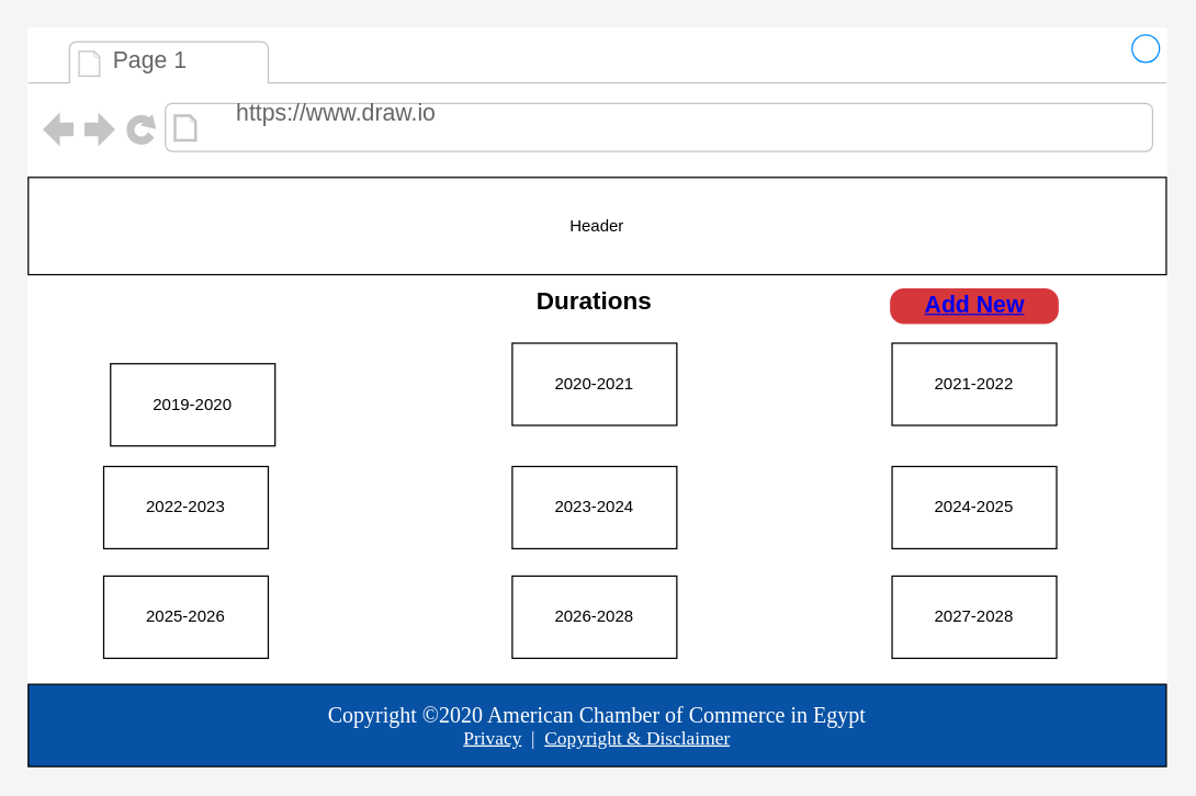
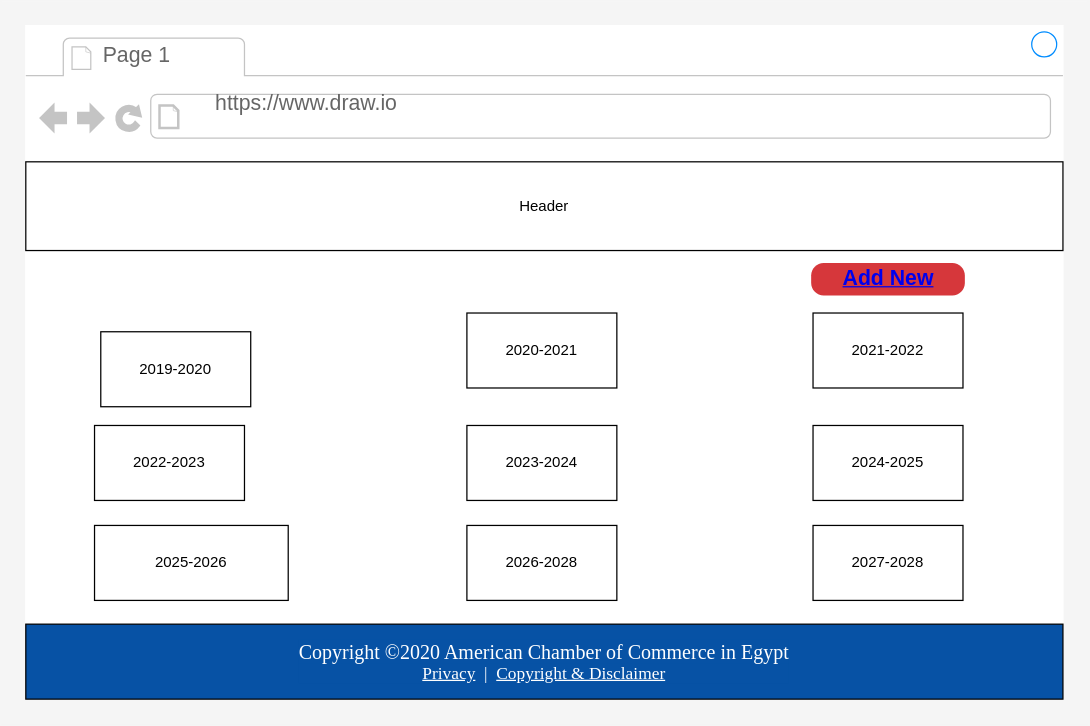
  <mxCell id="0" />
  <mxCell id="1" parent="0" />
  <mxCell id="2" value="" style="strokeWidth=1;shadow=0;dashed=0;align=center;html=1;shape=mxgraph.mockup.containers.browserWindow;rSize=0;strokeColor2=#008cff;strokeColor3=#c4c4c4;mainText=,;recursiveResize=0;strokeColor=#FFFFFF;" vertex="1" parent="1"><mxGeometry x="20" y="20" width="830" height="539" as="geometry" /></mxCell>
  <mxCell id="3" value="Page 1" style="strokeWidth=1;shadow=0;dashed=0;align=center;html=1;shape=mxgraph.mockup.containers.anchor;fontSize=17;fontColor=#666666;align=left;" vertex="1" parent="2"><mxGeometry x="60" y="12" width="110" height="26" as="geometry" /></mxCell>
  <mxCell id="4" value="https://www.draw.io" style="strokeWidth=1;shadow=0;dashed=0;align=center;html=1;shape=mxgraph.mockup.containers.anchor;rSize=0;fontSize=17;fontColor=#666666;align=left;" vertex="1" parent="2"><mxGeometry x="150" y="50" width="250" height="26" as="geometry" /></mxCell>
  <mxCell id="5" value="Header" style="rounded=0;whiteSpace=wrap;html=1;" vertex="1" parent="2"><mxGeometry y="109" width="830" height="71" as="geometry" /></mxCell>
  <mxCell id="6" value="&lt;div style=&quot;box-sizing: border-box ; color: rgb(255 , 255 , 255) ; font-family: &amp;#34;source sans pro&amp;#34; ; font-size: 16px ; background-color: rgb(7 , 82 , 165)&quot;&gt;Copyright ©2020 American Chamber of Commerce in Egypt&lt;/div&gt;&lt;div class=&quot;small&quot; style=&quot;box-sizing: border-box ; font-size: 13.92px ; color: rgb(255 , 255 , 255) ; font-family: &amp;#34;source sans pro&amp;#34; ; background-color: rgb(7 , 82 , 165)&quot;&gt;&lt;a href=&quot;https://www.amcham.org.eg/privacy&quot; style=&quot;box-sizing: border-box ; background-color: transparent ; color: rgb(255 , 255 , 255)&quot;&gt;Privacy&lt;/a&gt;&amp;nbsp;&amp;nbsp;|&amp;nbsp;&amp;nbsp;&lt;a href=&quot;https://www.amcham.org.eg/copyright-disclaimer&quot; style=&quot;box-sizing: border-box ; background-color: transparent ; color: rgb(255 , 255 , 255)&quot;&gt;Copyright &amp;amp; Disclaimer&lt;/a&gt;&lt;/div&gt;" style="rounded=0;whiteSpace=wrap;html=1;fillColor=#0752a5;" vertex="1" parent="2"><mxGeometry y="479" width="830" height="60" as="geometry" /></mxCell>
- <mxCell id="7" value="&lt;b&gt;&lt;font style=&quot;font-size: 18px&quot;&gt;Durations&lt;/font&gt;&lt;/b&gt;" style="text;html=1;strokeColor=none;fillColor=none;align=center;verticalAlign=middle;whiteSpace=wrap;rounded=0;" vertex="1" parent="2"><mxGeometry x="363" y="190" width="100" height="20" as="geometry" /></mxCell>
  <mxCell id="8" value="2019-2020" style="rounded=0;whiteSpace=wrap;html=1;" vertex="1" parent="2"><mxGeometry x="60" y="245" width="120" height="60" as="geometry" /></mxCell>
  <mxCell id="9" value="2020-2021" style="rounded=0;whiteSpace=wrap;html=1;" vertex="1" parent="2"><mxGeometry x="353" y="230" width="120" height="60" as="geometry" /></mxCell>
  <mxCell id="10" value="2021-2022" style="rounded=0;whiteSpace=wrap;html=1;" vertex="1" parent="2"><mxGeometry x="630" y="230" width="120" height="60" as="geometry" /></mxCell>
  <mxCell id="11" value="2023-2024" style="rounded=0;whiteSpace=wrap;html=1;" vertex="1" parent="2"><mxGeometry x="353" y="320" width="120" height="60" as="geometry" /></mxCell>
  <mxCell id="12" value="2024-2025" style="rounded=0;whiteSpace=wrap;html=1;" vertex="1" parent="2"><mxGeometry x="630" y="320" width="120" height="60" as="geometry" /></mxCell>
  <mxCell id="13" value="2022-2023" style="rounded=0;whiteSpace=wrap;html=1;" vertex="1" parent="2"><mxGeometry x="55" y="320" width="120" height="60" as="geometry" /></mxCell>
  <mxCell id="14" value="2026-2028" style="rounded=0;whiteSpace=wrap;html=1;" vertex="1" parent="2"><mxGeometry x="353" y="400" width="120" height="60" as="geometry" /></mxCell>
  <mxCell id="15" value="2027-2028" style="rounded=0;whiteSpace=wrap;html=1;" vertex="1" parent="2"><mxGeometry x="630" y="400" width="120" height="60" as="geometry" /></mxCell>
- <mxCell id="16" value="2025-2026" style="rounded=0;whiteSpace=wrap;html=1;" vertex="1" parent="2"><mxGeometry x="55" y="400" width="120" height="60" as="geometry" /></mxCell>
+ <mxCell id="16" value="2025-2026" style="rounded=0;whiteSpace=wrap;html=1;" vertex="1" parent="2"><mxGeometry x="55" y="400" width="155" height="60" as="geometry" /></mxCell>
  <mxCell id="17" value="&lt;a href=&quot;data:page/id,bnPBvNl-STVokxdTjAau&quot;&gt;Add New&lt;/a&gt;" style="strokeWidth=1;shadow=0;dashed=0;align=center;html=1;shape=mxgraph.mockup.buttons.button;fontColor=#ffffff;mainText=;buttonStyle=round;fontSize=17;fontStyle=1;whiteSpace=wrap;sketch=0;strokeColor=none;flipH=0;flipV=0;direction=east;fillColor=#d6373b;" vertex="1" parent="2"><mxGeometry x="628.5" y="190" width="123" height="26" as="geometry" /></mxCell>
